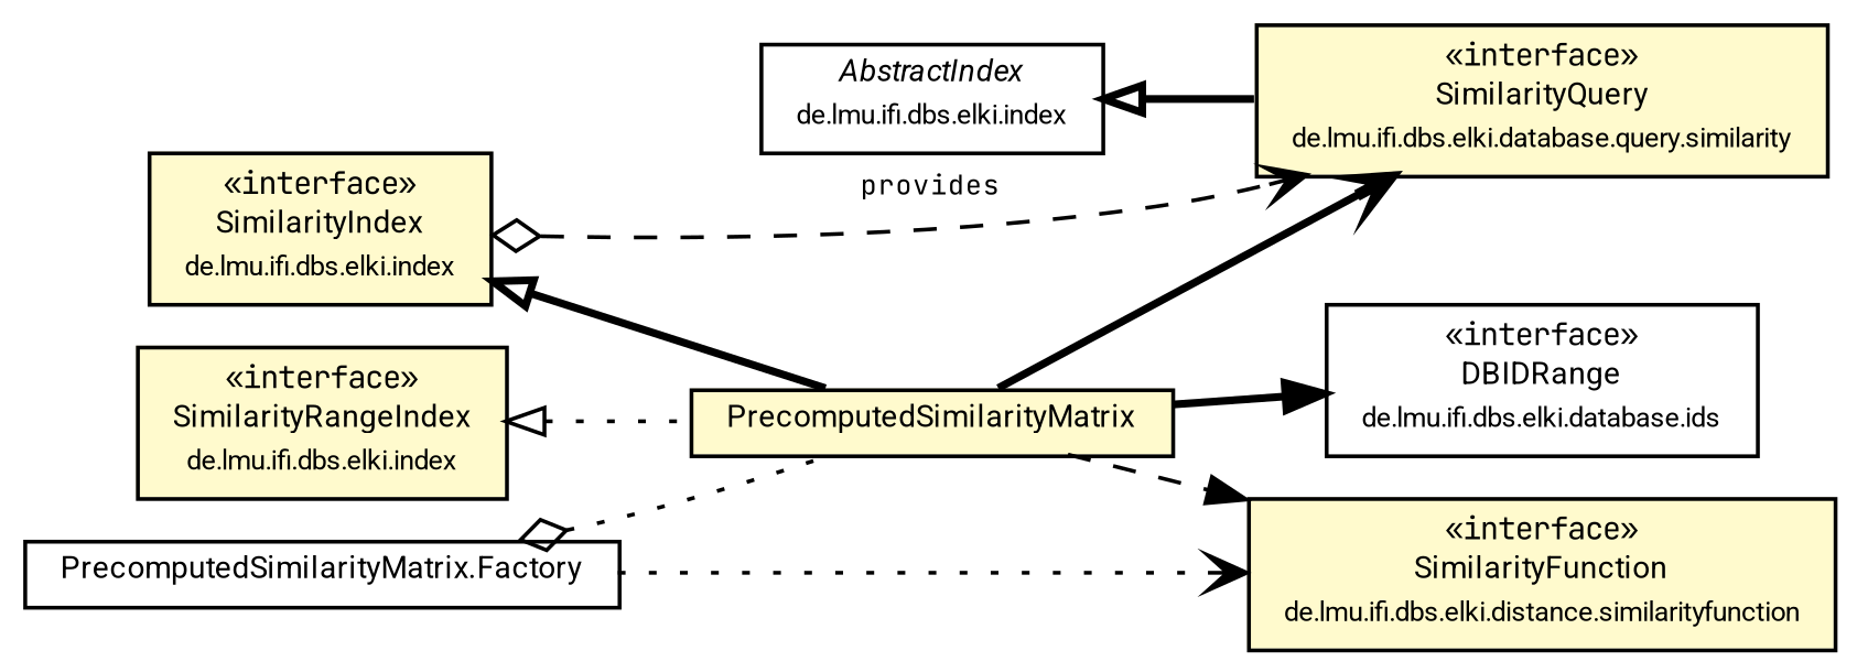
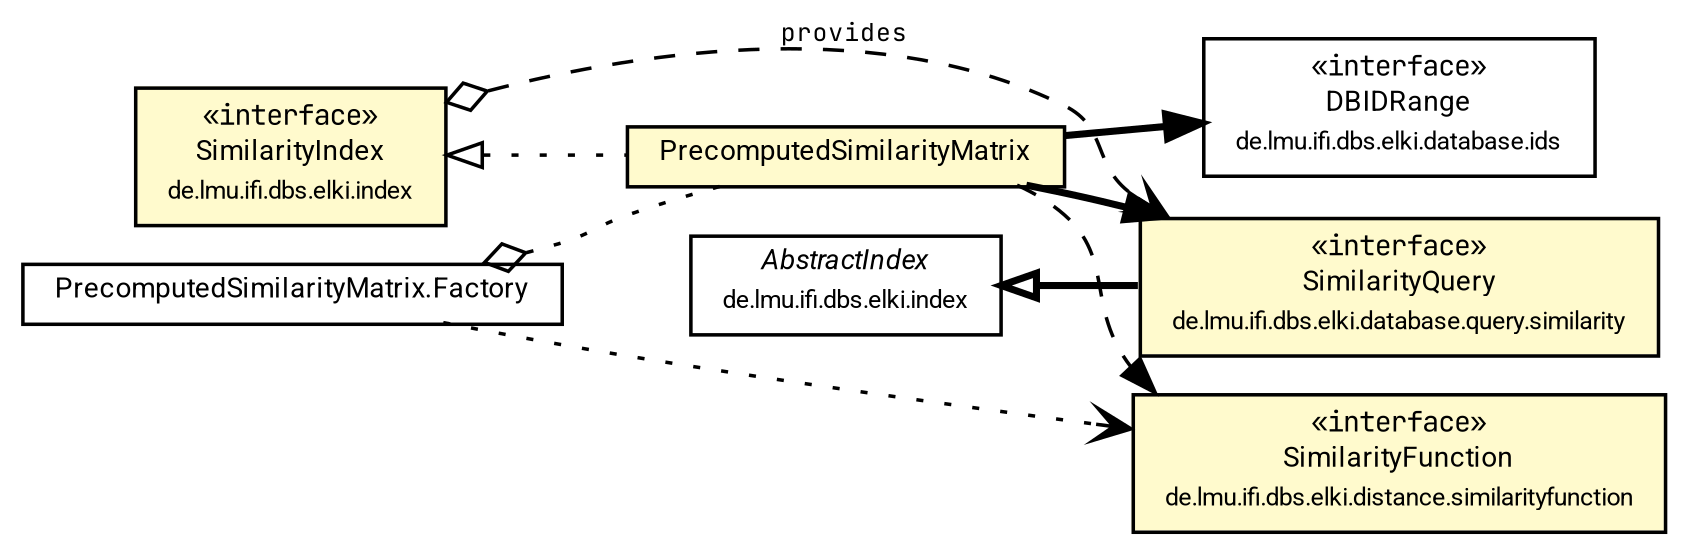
  digraph {
    fontname="JetBrains Mono"
    nodesep=0.15
    rankdir=LR
    ranksep=0.25
    node [fontcolor=black fontname="JetBrains Mono" fontsize=8 margin=0 shape=plaintext]
    edge [color=black fontname="JetBrains Mono" fontsize=7 labelfontname=Roboto labelfontsize=7 style=bold weight=1]
-   n1 [height=0 label=<<table title="de.lmu.ifi.dbs.elki.index.SimilarityRangeIndex" border="0" cellborder="1" cellspacing="0" cellpadding="2" bgcolor="LemonChiffon" href="../SimilarityRangeIndex.html" target="_parent"> 		<tr><td><table border="0" cellspacing="0" cellpadding="1"> 		<tr><td align="center" balign="center"> &#171;interface&#187; </td></tr> 		<tr><td align="center" balign="center"> <font face="Roboto">SimilarityRangeIndex</font> </td></tr> 		<tr><td align="center" balign="center"> <font face="Roboto" point-size="7.0">de.lmu.ifi.dbs.elki.index</font> </td></tr> 		</table></td></tr> 		</table>> width=0]
    n2 [height=0 label=<<table title="de.lmu.ifi.dbs.elki.index.distancematrix.PrecomputedSimilarityMatrix" border="0" cellborder="1" cellspacing="0" cellpadding="2" bgcolor="lemonChiffon" href="PrecomputedSimilarityMatrix.html" target="_parent"> 		<tr><td><table border="0" cellspacing="0" cellpadding="1"> 		<tr><td align="center" balign="center"> <font face="Roboto">PrecomputedSimilarityMatrix</font> </td></tr> 		</table></td></tr> 		</table>> width=0]
    n3 [height=0 label=<<table title="de.lmu.ifi.dbs.elki.database.query.similarity.SimilarityQuery" border="0" cellborder="1" cellspacing="0" cellpadding="2" bgcolor="LemonChiffon" href="../../database/query/similarity/SimilarityQuery.html" target="_parent"> 		<tr><td><table border="0" cellspacing="0" cellpadding="1"> 		<tr><td align="center" balign="center"> &#171;interface&#187; </td></tr> 		<tr><td align="center" balign="center"> <font face="Roboto">SimilarityQuery</font> </td></tr> 		<tr><td align="center" balign="center"> <font face="Roboto" point-size="7.0">de.lmu.ifi.dbs.elki.database.query.similarity</font> </td></tr> 		</table></td></tr> 		</table>> width=0]
    n4 [height=0 label=<<table title="de.lmu.ifi.dbs.elki.distance.similarityfunction.SimilarityFunction" border="0" cellborder="1" cellspacing="0" cellpadding="2" bgcolor="LemonChiffon" href="../../distance/similarityfunction/SimilarityFunction.html" target="_parent"> 		<tr><td><table border="0" cellspacing="0" cellpadding="1"> 		<tr><td align="center" balign="center"> &#171;interface&#187; </td></tr> 		<tr><td align="center" balign="center"> <font face="Roboto">SimilarityFunction</font> </td></tr> 		<tr><td align="center" balign="center"> <font face="Roboto" point-size="7.0">de.lmu.ifi.dbs.elki.distance.similarityfunction</font> </td></tr> 		</table></td></tr> 		</table>> width=0]
    n5 [height=0 label=<<table title="de.lmu.ifi.dbs.elki.database.ids.DBIDRange" border="0" cellborder="1" cellspacing="0" cellpadding="2" href="../../database/ids/DBIDRange.html" target="_parent"> 		<tr><td><table border="0" cellspacing="0" cellpadding="1"> 		<tr><td align="center" balign="center"> &#171;interface&#187; </td></tr> 		<tr><td align="center" balign="center"> <font face="Roboto">DBIDRange</font> </td></tr> 		<tr><td align="center" balign="center"> <font face="Roboto" point-size="7.0">de.lmu.ifi.dbs.elki.database.ids</font> </td></tr> 		</table></td></tr> 		</table>> width=0]
    n6 [height=0 label=<<table title="de.lmu.ifi.dbs.elki.index.SimilarityIndex" border="0" cellborder="1" cellspacing="0" cellpadding="2" bgcolor="LemonChiffon" href="../SimilarityIndex.html" target="_parent"> 		<tr><td><table border="0" cellspacing="0" cellpadding="1"> 		<tr><td align="center" balign="center"> &#171;interface&#187; </td></tr> 		<tr><td align="center" balign="center"> <font face="Roboto">SimilarityIndex</font> </td></tr> 		<tr><td align="center" balign="center"> <font face="Roboto" point-size="7.0">de.lmu.ifi.dbs.elki.index</font> </td></tr> 		</table></td></tr> 		</table>> width=0]
    n7 [height=0 label=<<table title="de.lmu.ifi.dbs.elki.index.AbstractIndex" border="0" cellborder="1" cellspacing="0" cellpadding="2" href="../AbstractIndex.html" target="_parent"> 		<tr><td><table border="0" cellspacing="0" cellpadding="1"> 		<tr><td align="center" balign="center"> <font face="Roboto"><i>AbstractIndex</i></font> </td></tr> 		<tr><td align="center" balign="center"> <font face="Roboto" point-size="7.0">de.lmu.ifi.dbs.elki.index</font> </td></tr> 		</table></td></tr> 		</table>> width=0]
    n8 [height=0 label=<<table title="de.lmu.ifi.dbs.elki.index.distancematrix.PrecomputedSimilarityMatrix.Factory" border="0" cellborder="1" cellspacing="0" cellpadding="2" href="PrecomputedSimilarityMatrix.Factory.html" target="_parent"> 		<tr><td><table border="0" cellspacing="0" cellpadding="1"> 		<tr><td align="center" balign="center"> <font face="Roboto">PrecomputedSimilarityMatrix.Factory</font> </td></tr> 		</table></td></tr> 		</table>> width=0]
-   n1 -> n2 [arrowtail=empty dir=back style=dotted weight=9]
-   n2 -> n3 [arrowhead=open]
+   n2 -> n3 [arrowhead=normal]
    n2 -> n4 [arrowhead=normal style=dashed]
    n2 -> n5 [arrowhead=normal]
-   n6 -> n2 [arrowtail=empty dir=back weight=9]
+   n6 -> n2 [arrowtail=empty dir=back style=dotted weight=9]
    n6 -> n3 [arrowhead=open arrowtail=ediamond dir=both label=provides style=dashed weight=3]
    n7 -> n3 [arrowtail=empty dir=back weight=10]
    n8 -> n2 [arrowhead=none arrowtail=ediamond dir=back style=dotted weight=4]
    n8 -> n4 [arrowhead=open style=dotted]
  }
